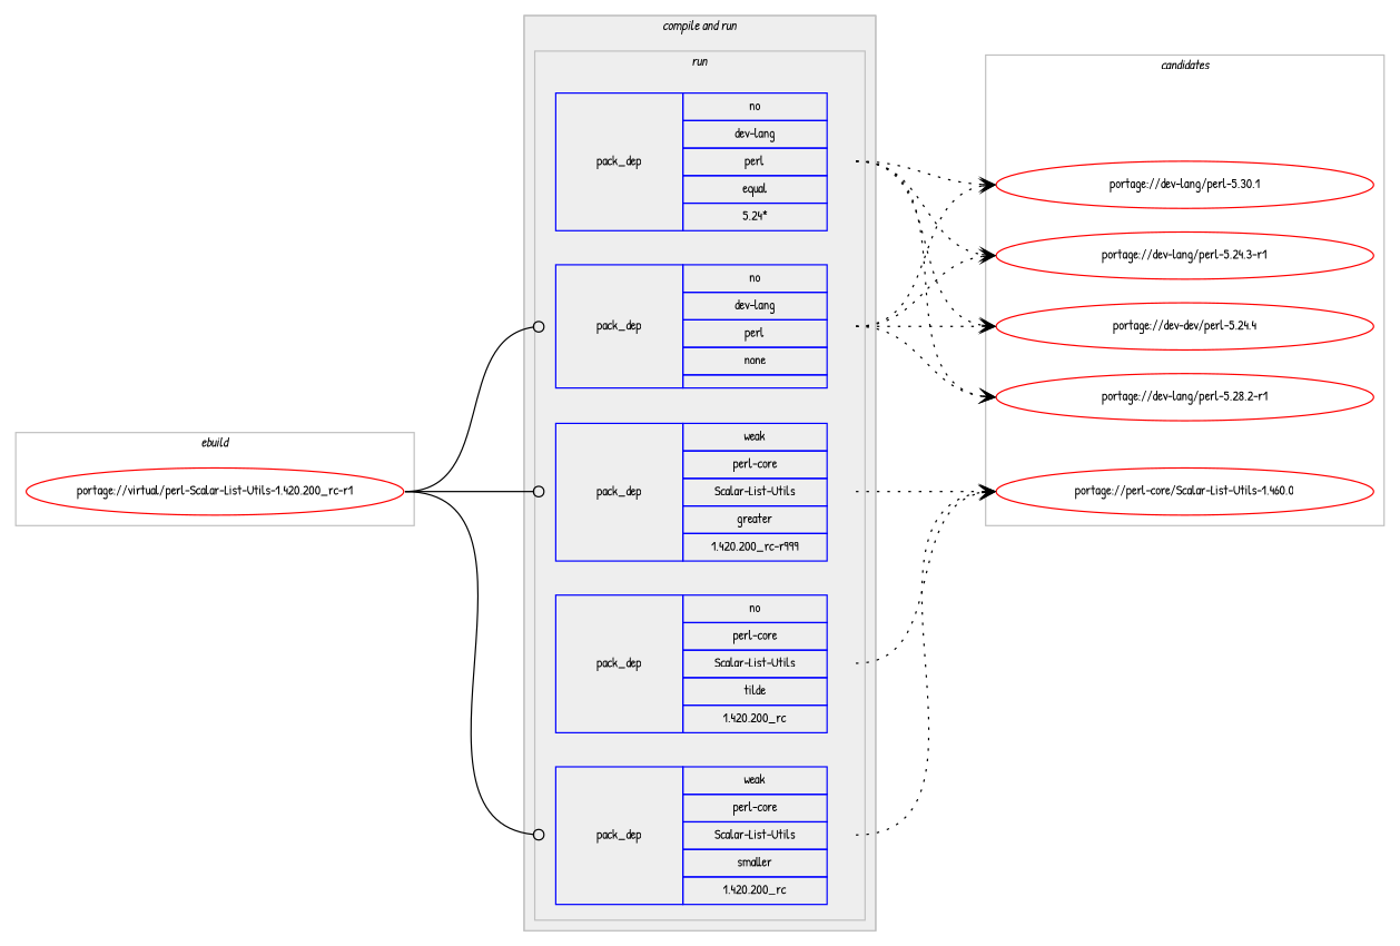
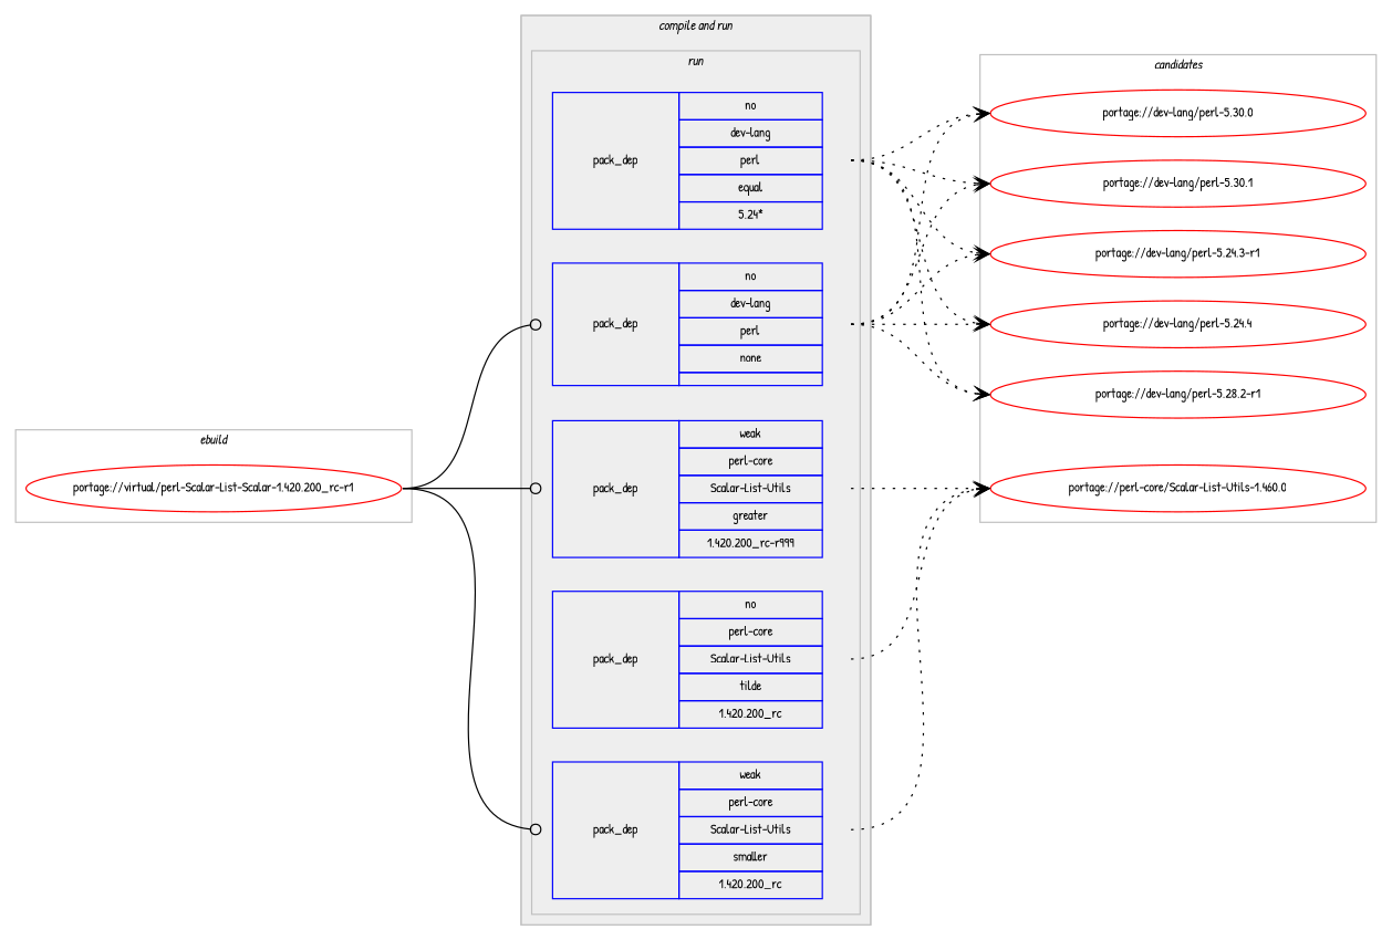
  digraph {
    compound=true
    concentrate=true
    fontname="Patrick Hand"
    fontsize=10
    newrank=true
    rankdir=LR
    ranksep=1.5
    node [color=red fontname="Patrick Hand" fontsize=10]
    edge [arrowhead=vee fontname="Patrick Hand" headport=w style=dotted tailport=e weight=100]
-   n1 [label="portage://virtual/perl-Scalar-List-Utils-1.420.200_rc-r1" width=4]
+   n1 [label="portage://virtual/perl-Scalar-List-Scalar-1.420.200_rc-r1" width=4]
    n2 [color=blue label=<<TABLE BORDER="0" CELLBORDER="1" CELLSPACING="0" CELLPADDING="4" WIDTH="220"><TR><TD ROWSPAN="6" CELLPADDING="30">pack_dep</TD></TR><TR><TD WIDTH="110">no</TD></TR><TR><TD>dev-lang</TD></TR><TR><TD>perl</TD></TR><TR><TD>equal</TD></TR><TR><TD>5.24*</TD></TR></TABLE>> shape=none]
    n3 [color=blue label=<<TABLE BORDER="0" CELLBORDER="1" CELLSPACING="0" CELLPADDING="4" WIDTH="220"><TR><TD ROWSPAN="6" CELLPADDING="30">pack_dep</TD></TR><TR><TD WIDTH="110">no</TD></TR><TR><TD>perl-core</TD></TR><TR><TD>Scalar-List-Utils</TD></TR><TR><TD>tilde</TD></TR><TR><TD>1.420.200_rc</TD></TR></TABLE>> shape=none]
    n4 [color=blue label=<<TABLE BORDER="0" CELLBORDER="1" CELLSPACING="0" CELLPADDING="4" WIDTH="220"><TR><TD ROWSPAN="6" CELLPADDING="30">pack_dep</TD></TR><TR><TD WIDTH="110">no</TD></TR><TR><TD>dev-lang</TD></TR><TR><TD>perl</TD></TR><TR><TD>none</TD></TR><TR><TD></TD></TR></TABLE>> shape=none]
    n5 [color=blue label=<<TABLE BORDER="0" CELLBORDER="1" CELLSPACING="0" CELLPADDING="4" WIDTH="220"><TR><TD ROWSPAN="6" CELLPADDING="30">pack_dep</TD></TR><TR><TD WIDTH="110">weak</TD></TR><TR><TD>perl-core</TD></TR><TR><TD>Scalar-List-Utils</TD></TR><TR><TD>greater</TD></TR><TR><TD>1.420.200_rc-r999</TD></TR></TABLE>> shape=none]
    n6 [color=blue label=<<TABLE BORDER="0" CELLBORDER="1" CELLSPACING="0" CELLPADDING="4" WIDTH="220"><TR><TD ROWSPAN="6" CELLPADDING="30">pack_dep</TD></TR><TR><TD WIDTH="110">weak</TD></TR><TR><TD>perl-core</TD></TR><TR><TD>Scalar-List-Utils</TD></TR><TR><TD>smaller</TD></TR><TR><TD>1.420.200_rc</TD></TR></TABLE>> shape=none]
    n7 [label="portage://dev-lang/perl-5.24.3-r1" width=4]
-   n8 [label="portage://dev-dev/perl-5.24.4" width=4]
+   n8 [label="portage://dev-lang/perl-5.24.4" width=4]
    n9 [label="portage://dev-lang/perl-5.28.2-r1" width=4]
+   n10 [label="portage://dev-lang/perl-5.30.0" width=4]
    n11 [label="portage://dev-lang/perl-5.30.1" width=4]
    n12 [label="portage://perl-core/Scalar-List-Utils-1.460.0" width=4]
    subgraph cluster_1 {
      color=gray
      label=<<i>ebuild</i>>
      rank=same
      n1
    }
    subgraph cluster_2 {
      color=gray
      label=<<i>dependencies</i>>
      subgraph cluster_3 {
        color=gray
        fillcolor="#eeeeee"
        label=<<i>compile</i>>
        style=filled
      }
      subgraph cluster_4 {
        color=gray
        fillcolor="#eeeeee"
        label=<<i>compile and run</i>>
        style=filled
      }
      subgraph cluster_5 {
        color=gray
        fillcolor="#eeeeee"
        label=<<i>run</i>>
        style=filled
        subgraph sub_6 {
          color=gray
          fillcolor="#eeeeee"
          label=<<i>run</i>>
          style=filled
          subgraph sub_7 {
            color=gray
            fillcolor="#eeeeee"
            label=<<i>run</i>>
            style=filled
            n2
          }
          subgraph sub_8 {
            color=gray
            fillcolor="#eeeeee"
            label=<<i>run</i>>
            style=filled
            n3
          }
        }
        subgraph sub_9 {
          color=gray
          fillcolor="#eeeeee"
          label=<<i>run</i>>
          style=filled
          n4
        }
        subgraph sub_10 {
          color=gray
          fillcolor="#eeeeee"
          label=<<i>run</i>>
          style=filled
          n5
        }
        subgraph sub_11 {
          color=gray
          fillcolor="#eeeeee"
          label=<<i>run</i>>
          style=filled
          n6
        }
      }
    }
    subgraph cluster_12 {
      color=gray
      label=<<i>candidates</i>>
      rank=same
      subgraph sub_13 {
        color=black
        label=<<i>candidates</i>>
        nodesep=1
        rank=same
        n7
        n8
        n9
+       n10
        n11
      }
      subgraph sub_14 {
        color=black
        label=<<i>candidates</i>>
        nodesep=1
        rank=same
        n12
      }
      subgraph sub_15 {
        color=black
        label=<<i>candidates</i>>
        nodesep=1
        rank=same
        n7
        n8
        n9
+       n10
        n11
      }
      subgraph sub_16 {
        color=black
        label=<<i>candidates</i>>
        nodesep=1
        rank=same
        n12
      }
      subgraph sub_17 {
        color=black
        label=<<i>candidates</i>>
        nodesep=1
        rank=same
        n12
      }
    }
    n1 -> n4 [arrowhead=odot style=solid weight=20]
    n1 -> n5 [arrowhead=odot style=solid weight=20]
    n1 -> n6 [arrowhead=odot style=solid weight=20]
    n2 -> n7
    n2 -> n8
    n2 -> n9
+   n2 -> n10
    n2 -> n11
    n3 -> n12
    n4 -> n7
    n4 -> n8
    n4 -> n9
+   n4 -> n10
    n4 -> n11
    n5 -> n12
    n6 -> n12
  }
